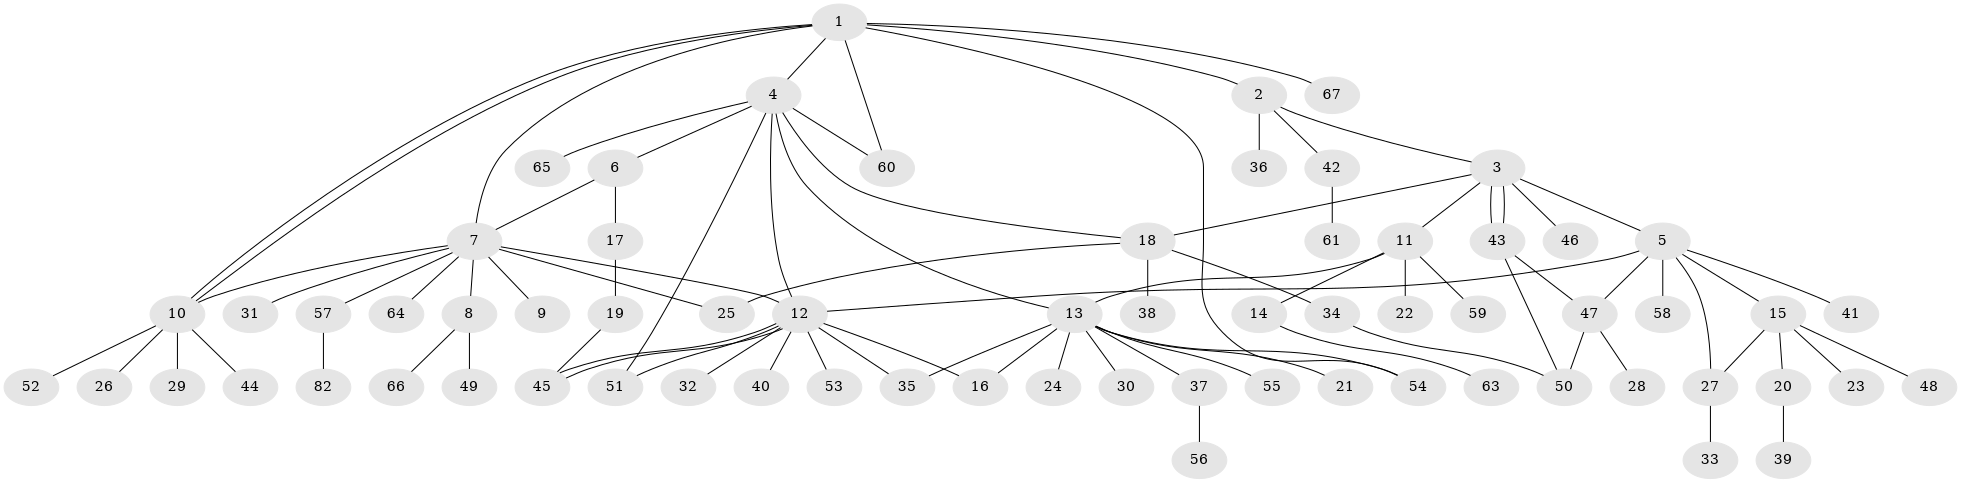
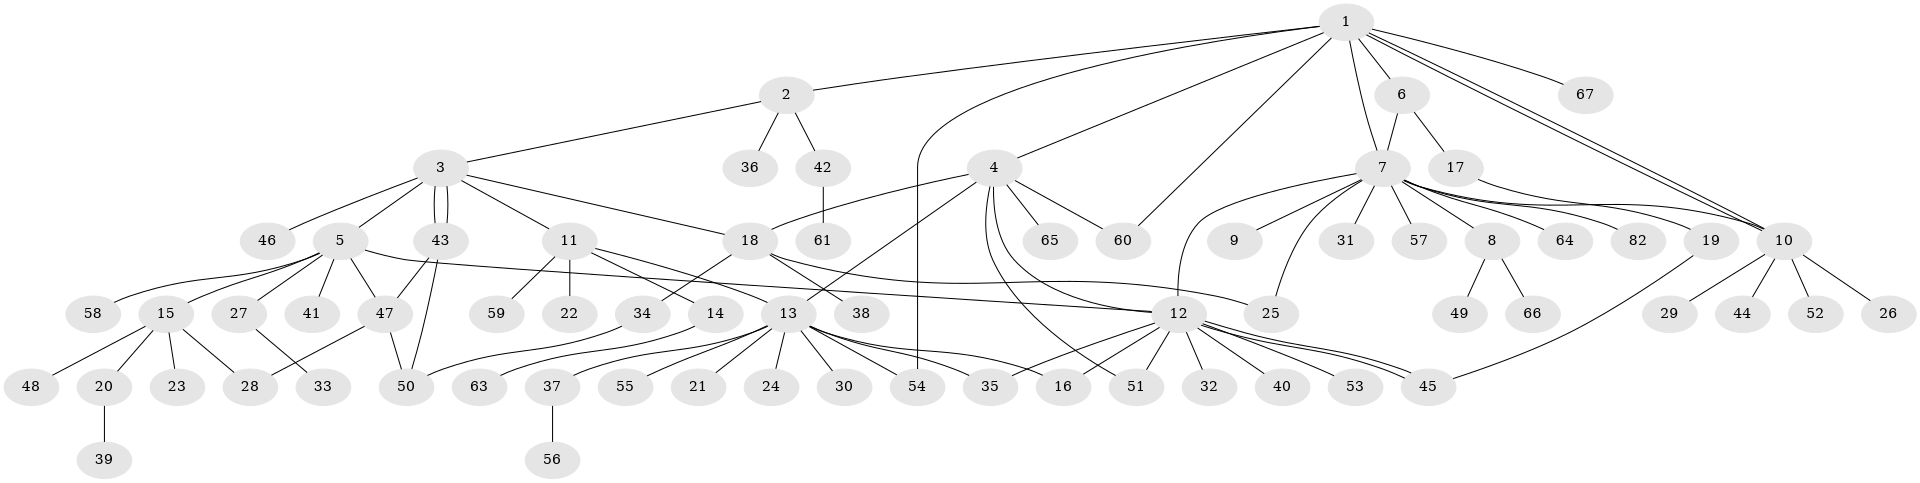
  graph {
    node [color=gray90 style=filled]
    1
    2
    4
    6
    7
    10
    54
    60
    67
    3
    36
    42
    18
    12
    13
    51
    65
    17
    8
    9
    25
    31
    57
    64
    26
    29
    44
    52
    5
    11
    43
    46
    61
    15
    27
    41
    47
    58
    14
    22
    59
    34
    38
    50
    16
    32
    40
    45
    53
    35
    21
    24
    30
    37
    55
    28
    20
    23
    48
    33
    19
    49
    66
    n64 [label=82]
    63
    56
    39
    1 -- 2
    1 -- 4
-   4 -- 6
+   1 -- 6
    1 -- 7
    1 -- 10
    1 -- 10
    1 -- 54
    1 -- 60
    1 -- 67
    2 -- 3
    2 -- 36
    2 -- 42
    4 -- 60
    4 -- 18
    4 -- 12
    4 -- 13
    4 -- 51
    4 -- 65
    6 -- 7
    6 -- 17
    7 -- 10
    7 -- 12
    7 -- 8
    7 -- 9
    7 -- 25
    7 -- 31
    7 -- 57
    7 -- 64
    10 -- 26
    10 -- 29
    10 -- 44
    10 -- 52
    3 -- 18
    3 -- 5
    3 -- 11
    3 -- 43
    3 -- 43
    3 -- 46
    42 -- 61
    18 -- 25
    18 -- 34
    18 -- 38
    12 -- 51
    12 -- 16
    12 -- 32
    12 -- 40
    12 -- 45
    12 -- 45
    12 -- 53
    12 -- 35
    13 -- 54
    13 -- 16
    13 -- 35
    13 -- 21
    13 -- 24
    13 -- 30
    13 -- 37
    13 -- 55
    17 -- 19
    8 -- 49
    8 -- 66
-   57 -- n64
+   7 -- n64
    5 -- 12
    5 -- 15
    5 -- 27
    5 -- 41
    5 -- 47
    5 -- 58
    11 -- 13
    11 -- 14
    11 -- 22
    11 -- 59
    43 -- 47
    43 -- 50
-   15 -- 27
+   15 -- 28
    15 -- 20
    15 -- 23
    15 -- 48
    27 -- 33
    47 -- 50
    47 -- 28
    14 -- 63
    34 -- 50
    37 -- 56
    20 -- 39
    19 -- 45
  }
